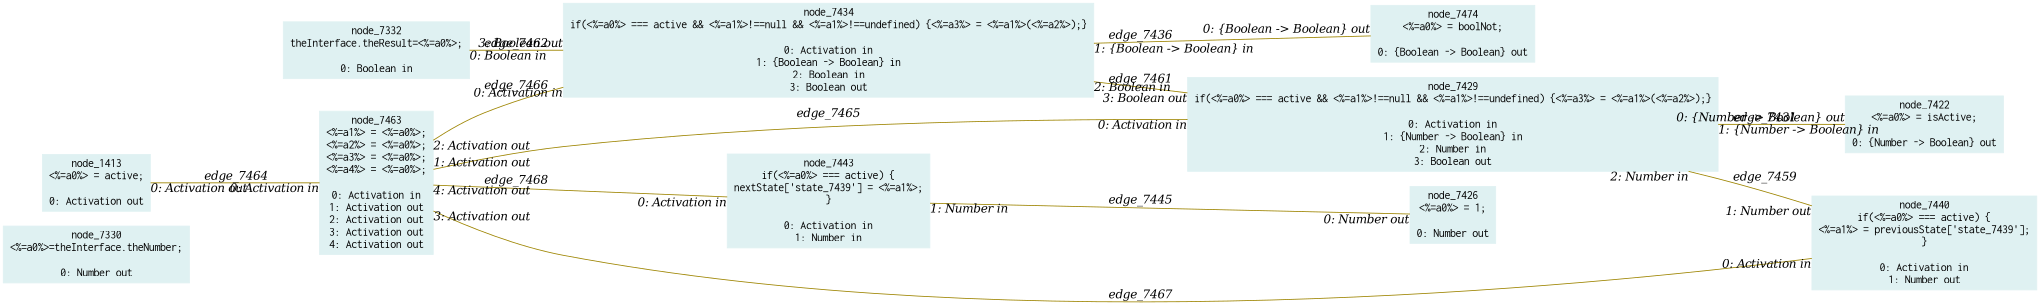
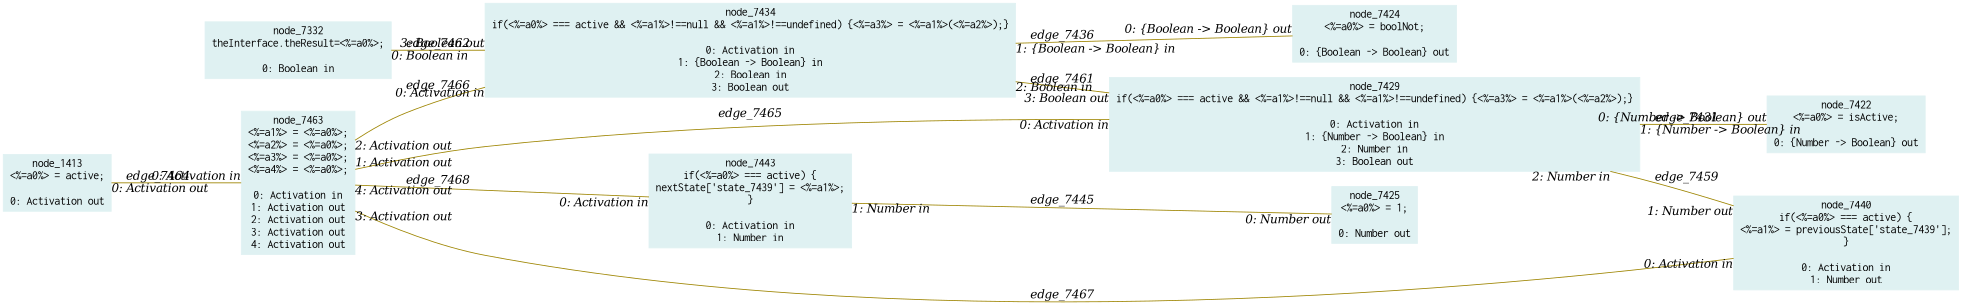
  digraph {
    rankdir=LR
    node [color="#dff1f2" fontname=Courier shape=box style=filled]
    edge [arrowHead=none arrowsize=1 color="#9d8400" dir=none fontname="Times-Italic" headlabel="0: Activation in"]
-   n1 [label="node_7330\n<%=a0%>=theInterface.theNumber;\n\n0: Number out"]
    n2 [label="node_7332\ntheInterface.theResult=<%=a0%>;\n\n0: Boolean in"]
    n3 [label="node_7434\nif(<%=a0%> === active && <%=a1%>!==null && <%=a1%>!==undefined) {<%=a3%> = <%=a1%>(<%=a2%>);}\n\n0: Activation in\n1: {Boolean -> Boolean} in\n2: Boolean in\n3: Boolean out"]
-   n4 [label="node_7474\n<%=a0%> = boolNot;\n\n0: {Boolean -> Boolean} out"]
+   n4 [label="node_7424\n<%=a0%> = boolNot;\n\n0: {Boolean -> Boolean} out"]
    n5 [label="node_7429\nif(<%=a0%> === active && <%=a1%>!==null && <%=a1%>!==undefined) {<%=a3%> = <%=a1%>(<%=a2%>);}\n\n0: Activation in\n1: {Number -> Boolean} in\n2: Number in\n3: Boolean out"]
    n6 [label="node_1413\n<%=a0%> = active;\n\n0: Activation out"]
    n7 [label="node_7463\n<%=a1%> = <%=a0%>;\n<%=a2%> = <%=a0%>;\n<%=a3%> = <%=a0%>;\n<%=a4%> = <%=a0%>;\n\n0: Activation in\n1: Activation out\n2: Activation out\n3: Activation out\n4: Activation out"]
    n8 [label="node_7440\nif(<%=a0%> === active) {\n<%=a1%> = previousState['state_7439'];\n}\n\n0: Activation in\n1: Number out"]
    n9 [label="node_7443\nif(<%=a0%> === active) {\nnextState['state_7439'] = <%=a1%>;\n}\n\n0: Activation in\n1: Number in"]
    n10 [label="node_7422\n<%=a0%> = isActive;\n\n0: {Number -> Boolean} out"]
-   n11 [label="node_7426\n<%=a0%> = 1;\n\n0: Number out"]
+   n11 [label="node_7425\n<%=a0%> = 1;\n\n0: Number out"]
    n2 -> n3 [headlabel="3: Boolean out" label=edge_7462 taillabel="0: Boolean in"]
    n3 -> n4 [headlabel="0: {Boolean -> Boolean} out" label=edge_7436 taillabel="1: {Boolean -> Boolean} in"]
    n3 -> n5 [headlabel="3: Boolean out" label=edge_7461 taillabel="2: Boolean in"]
    n5 -> n8 [headlabel="1: Number out" label=edge_7459 taillabel="2: Number in"]
    n5 -> n10 [headlabel="0: {Number -> Boolean} out" label=edge_7431 taillabel="1: {Number -> Boolean} in"]
    n6 -> n7 [label=edge_7464 taillabel="0: Activation out"]
    n7 -> n3 [label=edge_7466 taillabel="2: Activation out"]
    n7 -> n5 [label=edge_7465 taillabel="1: Activation out"]
    n7 -> n8 [label=edge_7467 taillabel="3: Activation out"]
    n7 -> n9 [label=edge_7468 taillabel="4: Activation out"]
    n9 -> n11 [headlabel="0: Number out" label=edge_7445 taillabel="1: Number in"]
  }
